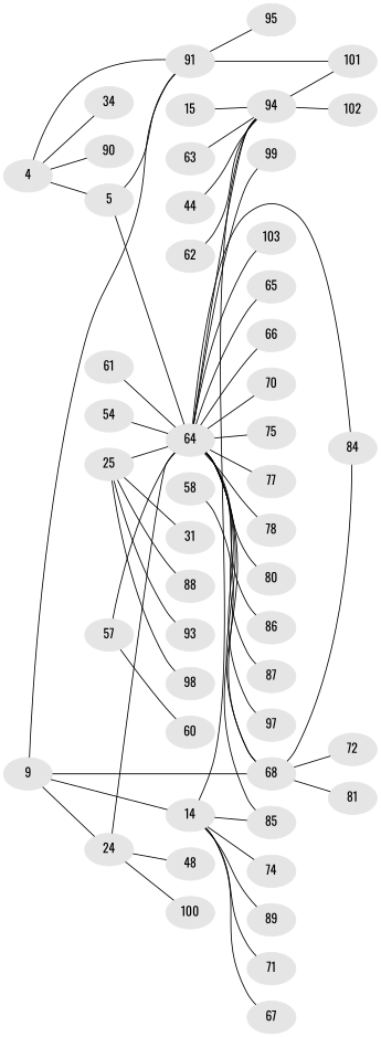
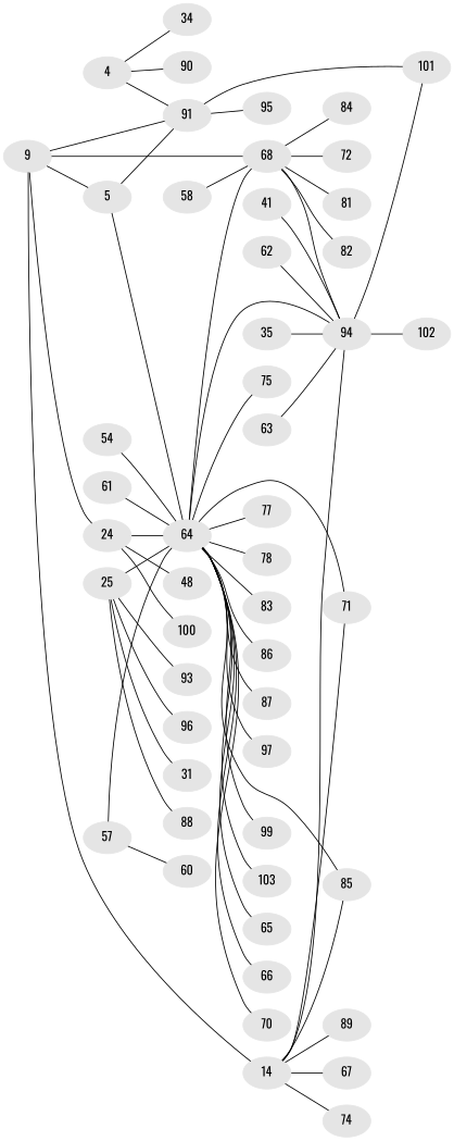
  graph {
    fontname=Oswald
    rankdir=LR
    node [color=gray90 fontname=Oswald style=filled]
    edge [fontname=Oswald]
    4 [super="+1"]
    5 [super="+3"]
    34
    90
    91 [super="+79"]
    64 [super="+24+46+30+40+45+47+53"]
    95 [super="+92"]
    101 [super="+73"]
    68 [super="+10+26+32+56"]
    71 [super="+52"]
    94 [super="+15"]
    103 [super="+96"]
    65
    66
    70
    75
    77
    78
-   80
+   80 [label=83]
    85 [super="+83"]
    86
    87
    97 [super="+63+69"]
    99
    9 [super="+8"]
    14 [super="+13"]
    n27 [label=24 super="+18"]
    67
    74
    89
    48
    100
    60 [super="+27"]
    72
    81 [super="+49"]
+   82
    84
    102
    25 [super="+23"]
    31
    88
    93
-   98
-   35 [label=15]
+   98 [label=96]
+   35
    n45 [label=63 super="+39"]
-   44
+   44 [label=41]
    54
    57
    58
    61
    62
-   4 -- 5 [weight=4]
+   9 -- 5 [weight=4]
    4 -- 34
    4 -- 90
    4 -- 91 [weight=2]
    5 -- 91 [weight=2]
    5 -- 64 [weight=2]
    91 -- 95
    91 -- 101 [weight=2]
    64 -- 68 [weight=2]
-   64 -- 84
+   64 -- 71
    64 -- 94 [weight=3]
    64 -- 103
    64 -- 65
    64 -- 66
    64 -- 70
    64 -- 75
    64 -- 77
    64 -- 78
    64 -- 80
    64 -- 85
    64 -- 86
    64 -- 87
    64 -- 97
    64 -- 99
+   68 -- 94
    68 -- 72
    68 -- 81
+   68 -- 82
    68 -- 84
    94 -- 101
    94 -- 102
    9 -- 91 [weight=2]
    9 -- 68 [weight=6]
    9 -- 14
    9 -- n27
    14 -- 71
    14 -- 94 [weight=6]
    14 -- 85
    14 -- 67
    14 -- 74
    14 -- 89
    n27 -- 64 [weight=7]
    n27 -- 48
    n27 -- 100
    25 -- 64 [weight=6]
    25 -- 31
    25 -- 88
    25 -- 93
    25 -- 98
    35 -- 94
    n45 -- 94
    44 -- 94
    54 -- 64
    57 -- 64
    57 -- 60
    58 -- 68
    61 -- 64
    62 -- 94
  }
